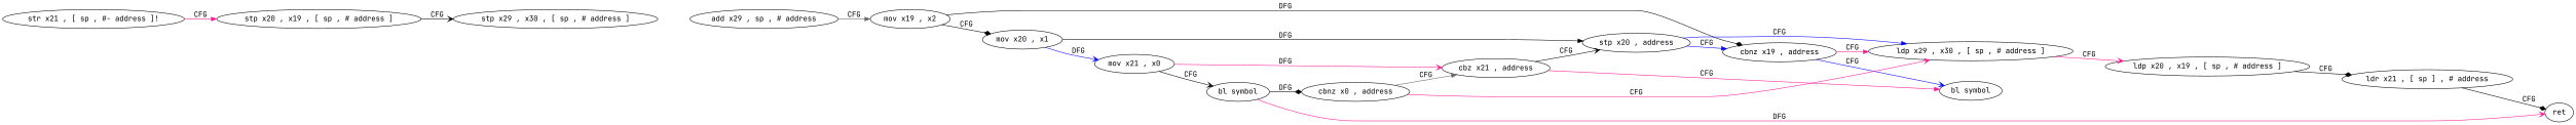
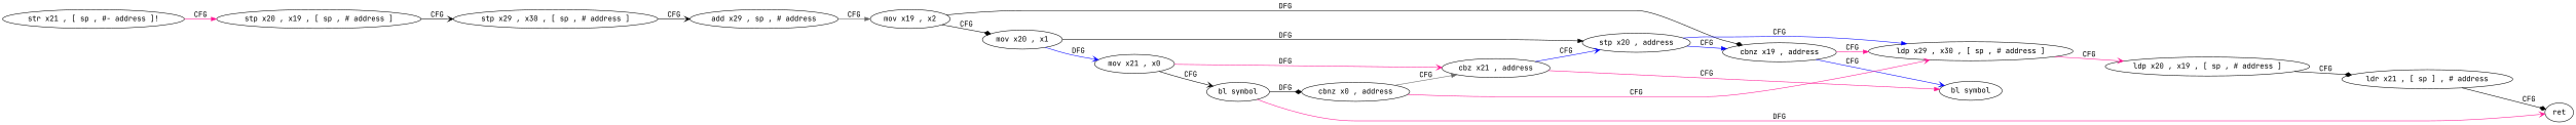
  digraph {
    fontname="JetBrains Mono"
    rankdir=LR
    node [fontname="JetBrains Mono"]
    edge [arrowhead=vee color=black fontname="JetBrains Mono"]
    n1 [label="str x21 , [ sp , #- address ]!"]
    n2 [label="stp x20 , x19 , [ sp , # address ]"]
    n3 [label="stp x29 , x30 , [ sp , # address ]"]
    n4 [label="add x29 , sp , # address"]
    n5 [label="mov x19 , x2"]
    n6 [label="mov x20 , x1"]
    n7 [label="cbnz x19 , address"]
    n8 [label="mov x21 , x0"]
    n9 [label="stp x20 , address"]
    n10 [label="ldp x29 , x30 , [ sp , # address ]"]
    n11 [label="bl symbol"]
    n12 [label="bl symbol"]
    n13 [label="cbz x21 , address"]
    n14 [label="cbnz x0 , address"]
    n15 [label=ret]
    n16 [label="ldp x20 , x19 , [ sp , # address ]"]
    n17 [label="ldr x21 , [ sp ] , # address"]
    n1 -> n2 [arrowhead=normal color=deeppink label=CFG]
    n2 -> n3 [label=CFG]
+   n3 -> n4 [label=CFG]
    n4 -> n5 [arrowhead=normal color=gray40 label=CFG]
    n5 -> n6 [arrowhead=diamond label=CFG]
    n5 -> n7 [arrowhead=diamond label=DFG]
    n6 -> n8 [color=blue label=DFG]
    n6 -> n9 [arrowhead=normal label=DFG]
    n7 -> n10 [arrowhead=normal color=deeppink label=CFG]
    n7 -> n11 [color=blue label=CFG]
    n8 -> n12 [label=CFG]
    n8 -> n13 [color=deeppink label=DFG]
    n9 -> n7 [arrowhead=normal color=blue label=CFG]
    n9 -> n10 [arrowhead=normal color=blue label=CFG]
    n10 -> n16 [color=deeppink label=CFG]
    n12 -> n14 [arrowhead=diamond label=DFG]
    n12 -> n15 [color=deeppink label=DFG]
-   n13 -> n9 [label=CFG]
+   n13 -> n9 [color=blue label=CFG]
    n13 -> n11 [arrowhead=normal color=deeppink label=CFG]
    n14 -> n10 [color=deeppink label=CFG]
    n14 -> n13 [arrowhead=normal color=gray40 label=CFG]
    n16 -> n17 [arrowhead=diamond label=CFG]
    n17 -> n15 [arrowhead=diamond label=CFG]
  }
